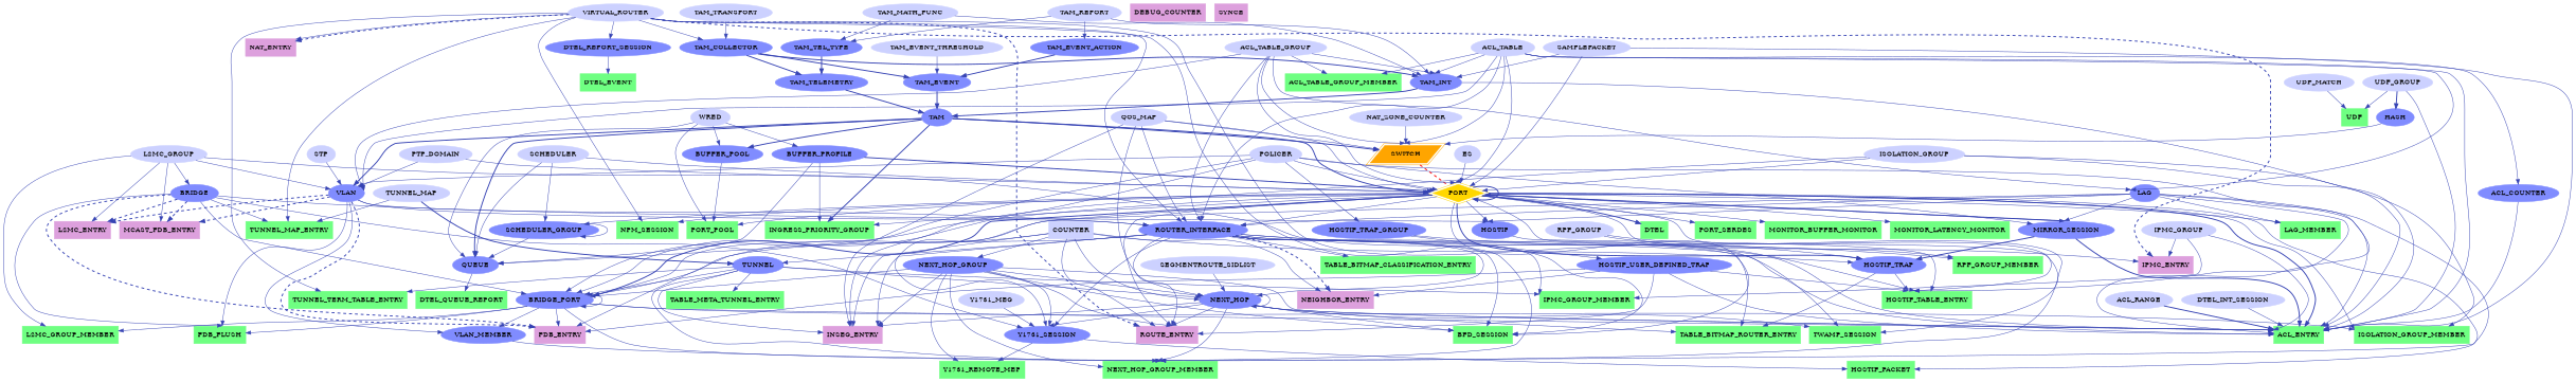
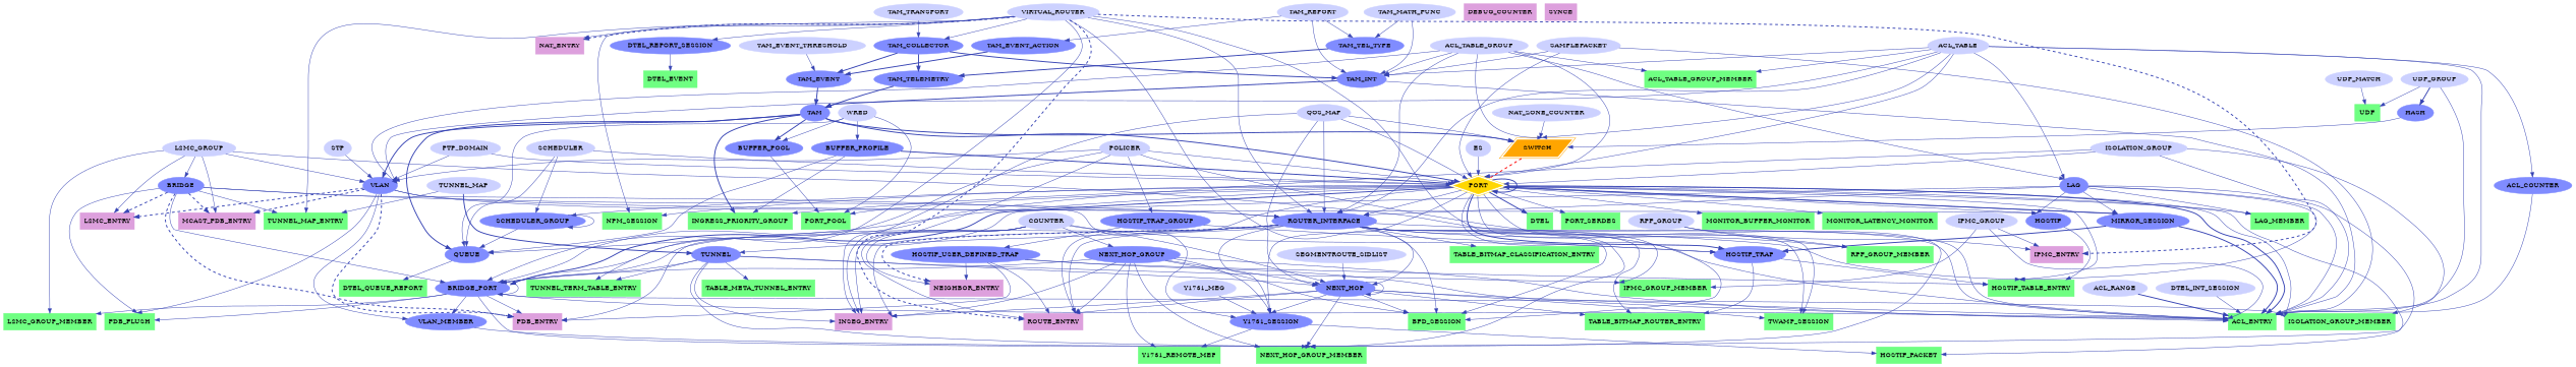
  digraph {
    node [color="0.650 0.500 1.000" style=filled]
    edge [color="0.650 0.700 0.700"]
    POLICER [color="0.650 0.200 1.000"]
    PORT [color=gold peripheries=2 shape=diamond]
    MIRROR_SESSION
    VLAN
    ACL_ENTRY [color="0.355 0.563 1.000" shape=rect]
    BRIDGE_PORT
    HOSTIF_TRAP_GROUP
    INSEG_ENTRY [color=plum shape=rect]
    ROUTER_INTERFACE
    HOSTIF
    QUEUE
    SCHEDULER_GROUP
    INGRESS_PRIORITY_GROUP [color="0.355 0.563 1.000" shape=rect]
    LAG_MEMBER [color="0.355 0.563 1.000" shape=rect]
    HOSTIF_TRAP
    HOSTIF_TABLE_ENTRY [color="0.355 0.563 1.000" shape=rect]
    ROUTE_ENTRY [color=plum shape=rect]
    HOSTIF_PACKET [color="0.355 0.563 1.000" shape=rect]
    Y1731_SESSION
    NEXT_HOP_GROUP_MEMBER [color="0.355 0.563 1.000" shape=rect]
    PORT_POOL [color="0.355 0.563 1.000" shape=rect]
    DTEL [color="0.355 0.563 1.000" shape=rect]
    BFD_SESSION [color="0.355 0.563 1.000" shape=rect]
    ISOLATION_GROUP_MEMBER [color="0.355 0.563 1.000" shape=rect]
    PORT_SERDES [color="0.355 0.563 1.000" shape=rect]
    TWAMP_SESSION [color="0.355 0.563 1.000" shape=rect]
    NPM_SESSION [color="0.355 0.563 1.000" shape=rect]
    MONITOR_BUFFER_MONITOR [color="0.355 0.563 1.000" shape=rect]
    MONITOR_LATENCY_MONITOR [color="0.355 0.563 1.000" shape=rect]
    FDB_ENTRY [color=plum shape=rect]
    VLAN_MEMBER
    FDB_FLUSH [color="0.355 0.563 1.000" shape=rect]
    L2MC_ENTRY [color=plum shape=rect]
    MCAST_FDB_ENTRY [color=plum shape=rect]
    L2MC_GROUP_MEMBER [color="0.355 0.563 1.000" shape=rect]
    HOSTIF_USER_DEFINED_TRAP
    NEXT_HOP
    TUNNEL
    NEIGHBOR_ENTRY [color=plum shape=rect]
    RPF_GROUP_MEMBER [color="0.355 0.563 1.000" shape=rect]
    IPMC_GROUP_MEMBER [color="0.355 0.563 1.000" shape=rect]
    TABLE_BITMAP_CLASSIFICATION_ENTRY [color="0.355 0.563 1.000" shape=rect]
    TABLE_BITMAP_ROUTER_ENTRY [color="0.355 0.563 1.000" shape=rect]
    DTEL_QUEUE_REPORT [color="0.355 0.563 1.000" shape=rect]
    Y1731_REMOTE_MEP [color="0.355 0.563 1.000" shape=rect]
    ACL_TABLE [color="0.650 0.200 1.000"]
    LAG
    ACL_COUNTER
    TAM_INT
    ACL_TABLE_GROUP_MEMBER [color="0.355 0.563 1.000" shape=rect]
    SWITCH [color=orange peripheries=2 shape=parallelogram]
    TAM
    ACL_TABLE_GROUP [color="0.650 0.200 1.000"]
    SAMPLEPACKET [color="0.650 0.200 1.000"]
    QOS_MAP [color="0.650 0.200 1.000"]
    SCHEDULER [color="0.650 0.200 1.000"]
    BUFFER_PROFILE
    ISOLATION_GROUP [color="0.650 0.200 1.000"]
    BUFFER_POOL
    PTP_DOMAIN [color="0.650 0.200 1.000"]
    ES [color="0.650 0.200 1.000"]
    TUNNEL_TERM_TABLE_ENTRY [color="0.355 0.563 1.000" shape=rect]
    TABLE_META_TUNNEL_ENTRY [color="0.355 0.563 1.000" shape=rect]
    SEGMENTROUTE_SIDLIST [color="0.650 0.200 1.000"]
-   COUNTER [color="0.650 0.200 1.000" shape=box]
+   COUNTER [color="0.650 0.200 1.000"]
    NEXT_HOP_GROUP
    VIRTUAL_ROUTER [color="0.650 0.200 1.000"]
    IPMC_ENTRY [color=plum shape=rect]
    TUNNEL_MAP_ENTRY [color="0.355 0.563 1.000" shape=rect]
    DTEL_REPORT_SESSION
    TAM_COLLECTOR
    NAT_ENTRY [color=plum shape=rect]
    DTEL_EVENT [color="0.355 0.563 1.000" shape=rect]
    TAM_TELEMETRY
    TAM_EVENT
    BRIDGE
    UDF_GROUP [color="0.650 0.200 1.000"]
    HASH
    UDF [color="0.355 0.563 1.000" shape=rect]
    ACL_RANGE [color="0.650 0.200 1.000"]
    L2MC_GROUP [color="0.650 0.200 1.000"]
    IPMC_GROUP [color="0.650 0.200 1.000"]
    DTEL_INT_SESSION [color="0.650 0.200 1.000"]
    WRED [color="0.650 0.200 1.000"]
    UDF_MATCH [color="0.650 0.200 1.000"]
    NAT_ZONE_COUNTER [color="0.650 0.200 1.000"]
    STP [color="0.650 0.200 1.000"]
    TUNNEL_MAP [color="0.650 0.200 1.000"]
    RPF_GROUP [color="0.650 0.200 1.000"]
    TAM_MATH_FUNC [color="0.650 0.200 1.000"]
    TAM_TEL_TYPE
    TAM_REPORT [color="0.650 0.200 1.000"]
    TAM_EVENT_ACTION
    TAM_TRANSPORT [color="0.650 0.200 1.000"]
    TAM_EVENT_THRESHOLD [color="0.650 0.200 1.000"]
    Y1731_MEG [color="0.650 0.200 1.000"]
    DEBUG_COUNTER [color=plum shape=rect]
    SYNCE [color=plum shape=rect]
    POLICER -> PORT
-   POLICER -> MIRROR_SESSION
    POLICER -> VLAN
    POLICER -> ACL_ENTRY
    POLICER -> BRIDGE_PORT
    POLICER -> HOSTIF_TRAP_GROUP
    POLICER -> INSEG_ENTRY
    PORT -> PORT [style=bold]
    PORT -> MIRROR_SESSION [samehead=SAI_MIRROR_SESSION_ATTR_MONITOR_PORT]
    PORT -> ACL_ENTRY [style=bold]
    PORT -> BRIDGE_PORT [samehead=SAI_BRIDGE_PORT_ATTR_PORT_ID style=bold]
    PORT -> ROUTER_INTERFACE [samehead=SAI_ROUTER_INTERFACE_ATTR_PORT_ID]
    PORT -> HOSTIF [samehead=SAI_HOSTIF_ATTR_OBJ_ID]
    PORT -> QUEUE
    PORT -> SCHEDULER_GROUP
    PORT -> INGRESS_PRIORITY_GROUP
    PORT -> LAG_MEMBER
    PORT -> HOSTIF_TRAP [style=bold]
    PORT -> HOSTIF_TABLE_ENTRY [samehead=SAI_HOSTIF_TABLE_ENTRY_ATTR_OBJ_ID]
    PORT -> ROUTE_ENTRY [samehead=SAI_ROUTE_ENTRY_ATTR_NEXT_HOP_ID]
    PORT -> HOSTIF_PACKET
    PORT -> Y1731_SESSION
    PORT -> NEXT_HOP_GROUP_MEMBER [samehead=SAI_NEXT_HOP_GROUP_MEMBER_ATTR_MONITORED_OBJECT]
    PORT -> PORT_POOL
    PORT -> DTEL [style=bold]
    PORT -> BFD_SESSION
    PORT -> ISOLATION_GROUP_MEMBER [samehead=SAI_ISOLATION_GROUP_MEMBER_ATTR_ISOLATION_OBJECT]
    PORT -> PORT_SERDES
    PORT -> TWAMP_SESSION
    PORT -> NPM_SESSION
    PORT -> MONITOR_BUFFER_MONITOR
    PORT -> MONITOR_LATENCY_MONITOR
    MIRROR_SESSION -> PORT [style=bold]
    MIRROR_SESSION -> ACL_ENTRY [style=bold]
    MIRROR_SESSION -> HOSTIF_TRAP [style=bold]
    VLAN -> ROUTER_INTERFACE
    VLAN -> HOSTIF [samehead=SAI_HOSTIF_ATTR_OBJ_ID]
    VLAN -> FDB_ENTRY [penwidth=2 style=dashed]
    VLAN -> VLAN_MEMBER
    VLAN -> FDB_FLUSH [samehead=SAI_FDB_FLUSH_ATTR_BV_ID]
    VLAN -> L2MC_ENTRY [penwidth=2 style=dashed]
    VLAN -> MCAST_FDB_ENTRY [penwidth=2 style=dashed]
    BRIDGE_PORT -> ACL_ENTRY [samehead=SAI_ACL_ENTRY_ATTR_ACTION_REDIRECT]
    BRIDGE_PORT -> BRIDGE_PORT
    BRIDGE_PORT -> NEXT_HOP_GROUP_MEMBER [samehead=SAI_NEXT_HOP_GROUP_MEMBER_ATTR_NEXT_HOP_ID]
    BRIDGE_PORT -> ISOLATION_GROUP_MEMBER [samehead=SAI_ISOLATION_GROUP_MEMBER_ATTR_ISOLATION_OBJECT]
    BRIDGE_PORT -> FDB_ENTRY
    BRIDGE_PORT -> VLAN_MEMBER
    BRIDGE_PORT -> FDB_FLUSH
    BRIDGE_PORT -> L2MC_GROUP_MEMBER
    HOSTIF_TRAP_GROUP -> HOSTIF_TRAP
    HOSTIF_TRAP_GROUP -> HOSTIF_USER_DEFINED_TRAP
    ROUTER_INTERFACE -> ACL_ENTRY
    ROUTER_INTERFACE -> BRIDGE_PORT
    ROUTER_INTERFACE -> INSEG_ENTRY [samehead=SAI_INSEG_ENTRY_ATTR_NEXT_HOP_ID]
    ROUTER_INTERFACE -> HOSTIF_TABLE_ENTRY [samehead=SAI_HOSTIF_TABLE_ENTRY_ATTR_OBJ_ID]
    ROUTER_INTERFACE -> ROUTE_ENTRY [samehead=SAI_ROUTE_ENTRY_ATTR_NEXT_HOP_ID]
    ROUTER_INTERFACE -> Y1731_SESSION
    ROUTER_INTERFACE -> NEXT_HOP_GROUP_MEMBER [samehead=SAI_NEXT_HOP_GROUP_MEMBER_ATTR_MONITORED_OBJECT]
    ROUTER_INTERFACE -> BFD_SESSION
    ROUTER_INTERFACE -> NEXT_HOP
    ROUTER_INTERFACE -> TUNNEL
    ROUTER_INTERFACE -> NEIGHBOR_ENTRY [penwidth=2 style=dashed]
    ROUTER_INTERFACE -> RPF_GROUP_MEMBER
    ROUTER_INTERFACE -> IPMC_GROUP_MEMBER [samehead=SAI_IPMC_GROUP_MEMBER_ATTR_IPMC_OUTPUT_ID]
    ROUTER_INTERFACE -> TABLE_BITMAP_CLASSIFICATION_ENTRY
    ROUTER_INTERFACE -> TABLE_BITMAP_ROUTER_ENTRY
    HOSTIF -> HOSTIF_TABLE_ENTRY
    QUEUE -> DTEL_QUEUE_REPORT
    SCHEDULER_GROUP -> QUEUE [samehead=SAI_QUEUE_ATTR_PARENT_SCHEDULER_NODE]
    SCHEDULER_GROUP -> SCHEDULER_GROUP [samehead=SAI_SCHEDULER_GROUP_ATTR_PARENT_NODE]
    HOSTIF_TRAP -> HOSTIF_TABLE_ENTRY [samehead=SAI_HOSTIF_TABLE_ENTRY_ATTR_TRAP_ID]
    HOSTIF_TRAP -> TABLE_BITMAP_ROUTER_ENTRY
    Y1731_SESSION -> HOSTIF_PACKET
    Y1731_SESSION -> Y1731_REMOTE_MEP
    VLAN_MEMBER -> NEXT_HOP_GROUP_MEMBER [samehead=SAI_NEXT_HOP_GROUP_MEMBER_ATTR_MONITORED_OBJECT]
    HOSTIF_USER_DEFINED_TRAP -> ACL_ENTRY
    HOSTIF_USER_DEFINED_TRAP -> HOSTIF_TABLE_ENTRY [samehead=SAI_HOSTIF_TABLE_ENTRY_ATTR_TRAP_ID]
    HOSTIF_USER_DEFINED_TRAP -> ROUTE_ENTRY
    HOSTIF_USER_DEFINED_TRAP -> FDB_ENTRY
    HOSTIF_USER_DEFINED_TRAP -> NEIGHBOR_ENTRY
    NEXT_HOP -> ACL_ENTRY [samehead=SAI_ACL_ENTRY_ATTR_ACTION_REDIRECT]
    NEXT_HOP -> INSEG_ENTRY [samehead=SAI_INSEG_ENTRY_ATTR_NEXT_HOP_ID]
    NEXT_HOP -> ROUTE_ENTRY [samehead=SAI_ROUTE_ENTRY_ATTR_NEXT_HOP_ID]
    NEXT_HOP -> Y1731_SESSION [samehead=SAI_Y1731_SESSION_ATTR_NEXT_HOP_ID]
    NEXT_HOP -> NEXT_HOP_GROUP_MEMBER [samehead=SAI_NEXT_HOP_GROUP_MEMBER_ATTR_NEXT_HOP_ID]
    NEXT_HOP -> BFD_SESSION [samehead=SAI_BFD_SESSION_ATTR_NEXT_HOP_ID]
    NEXT_HOP -> TWAMP_SESSION
    NEXT_HOP -> NEXT_HOP [samehead=SAI_NEXT_HOP_ATTR_NEXT_LEVEL_NEXT_HOP_ID]
    NEXT_HOP -> TABLE_BITMAP_ROUTER_ENTRY
    TUNNEL -> BRIDGE_PORT
    TUNNEL -> INSEG_ENTRY
    TUNNEL -> NEXT_HOP_GROUP_MEMBER [samehead=SAI_NEXT_HOP_GROUP_MEMBER_ATTR_MONITORED_OBJECT]
    TUNNEL -> NEXT_HOP
    TUNNEL -> IPMC_GROUP_MEMBER [samehead=SAI_IPMC_GROUP_MEMBER_ATTR_IPMC_OUTPUT_ID]
    TUNNEL -> TUNNEL_TERM_TABLE_ENTRY
    TUNNEL -> TABLE_META_TUNNEL_ENTRY
    ACL_TABLE -> PORT [samehead=SAI_PORT_ATTR_INGRESS_ACL]
    ACL_TABLE -> VLAN [samehead=SAI_VLAN_ATTR_INGRESS_ACL]
    ACL_TABLE -> ACL_ENTRY
    ACL_TABLE -> ROUTER_INTERFACE [samehead=SAI_ROUTER_INTERFACE_ATTR_INGRESS_ACL]
    ACL_TABLE -> LAG [samehead=SAI_LAG_ATTR_INGRESS_ACL]
    ACL_TABLE -> ACL_COUNTER
    ACL_TABLE -> TAM_INT [samehead=SAI_TAM_INT_ATTR_ACL_GROUP]
    ACL_TABLE -> ACL_TABLE_GROUP_MEMBER
    ACL_TABLE -> SWITCH [samehead=SAI_SWITCH_ATTR_INGRESS_ACL]
    LAG -> MIRROR_SESSION [samehead=SAI_MIRROR_SESSION_ATTR_MONITOR_PORT]
    LAG -> ACL_ENTRY [samehead=SAI_ACL_ENTRY_ATTR_FIELD_IN_PORT]
    LAG -> BRIDGE_PORT [samehead=SAI_BRIDGE_PORT_ATTR_PORT_ID]
    LAG -> ROUTER_INTERFACE [samehead=SAI_ROUTER_INTERFACE_ATTR_PORT_ID]
    LAG -> HOSTIF [samehead=SAI_HOSTIF_ATTR_OBJ_ID]
    LAG -> LAG_MEMBER
    LAG -> HOSTIF_TABLE_ENTRY [samehead=SAI_HOSTIF_TABLE_ENTRY_ATTR_OBJ_ID]
    LAG -> NEXT_HOP_GROUP_MEMBER [samehead=SAI_NEXT_HOP_GROUP_MEMBER_ATTR_MONITORED_OBJECT]
    ACL_COUNTER -> ACL_ENTRY
    TAM_INT -> ACL_ENTRY
    TAM_INT -> TAM [style=bold]
    SWITCH -> PORT [color=red dir=none penwidth=2.0 peripheries=2 style=dashed]
    TAM -> PORT [style=bold]
    TAM -> VLAN [style=bold]
    TAM -> QUEUE [style=bold]
    TAM -> INGRESS_PRIORITY_GROUP [style=bold]
    TAM -> SWITCH [style=bold]
    TAM -> BUFFER_POOL [style=bold]
    ACL_TABLE_GROUP -> PORT [samehead=SAI_PORT_ATTR_INGRESS_ACL]
    ACL_TABLE_GROUP -> VLAN [samehead=SAI_VLAN_ATTR_INGRESS_ACL]
    ACL_TABLE_GROUP -> ROUTER_INTERFACE [samehead=SAI_ROUTER_INTERFACE_ATTR_INGRESS_ACL]
    ACL_TABLE_GROUP -> LAG [samehead=SAI_LAG_ATTR_INGRESS_ACL]
    ACL_TABLE_GROUP -> TAM_INT [samehead=SAI_TAM_INT_ATTR_ACL_GROUP]
    ACL_TABLE_GROUP -> ACL_TABLE_GROUP_MEMBER
    ACL_TABLE_GROUP -> SWITCH [samehead=SAI_SWITCH_ATTR_INGRESS_ACL]
    SAMPLEPACKET -> PORT
    SAMPLEPACKET -> ACL_ENTRY
    SAMPLEPACKET -> TAM_INT
    QOS_MAP -> PORT
    QOS_MAP -> INSEG_ENTRY
    QOS_MAP -> ROUTER_INTERFACE
    QOS_MAP -> NEXT_HOP
    QOS_MAP -> SWITCH
    SCHEDULER -> PORT
    SCHEDULER -> QUEUE
    SCHEDULER -> SCHEDULER_GROUP
    BUFFER_PROFILE -> PORT [style=bold]
    BUFFER_PROFILE -> QUEUE
    BUFFER_PROFILE -> INGRESS_PRIORITY_GROUP
    ISOLATION_GROUP -> PORT
    ISOLATION_GROUP -> ACL_ENTRY
    ISOLATION_GROUP -> BRIDGE_PORT
    ISOLATION_GROUP -> ISOLATION_GROUP_MEMBER
    BUFFER_POOL -> PORT_POOL
    PTP_DOMAIN -> PORT
    PTP_DOMAIN -> VLAN
    ES -> PORT
    SEGMENTROUTE_SIDLIST -> NEXT_HOP
    COUNTER -> INSEG_ENTRY
    COUNTER -> HOSTIF_TRAP
    COUNTER -> ROUTE_ENTRY
    COUNTER -> FDB_ENTRY
    COUNTER -> NEXT_HOP
    COUNTER -> NEIGHBOR_ENTRY
    COUNTER -> NEXT_HOP_GROUP
    NEXT_HOP_GROUP -> ACL_ENTRY [samehead=SAI_ACL_ENTRY_ATTR_ACTION_REDIRECT]
    NEXT_HOP_GROUP -> BRIDGE_PORT
    NEXT_HOP_GROUP -> INSEG_ENTRY [samehead=SAI_INSEG_ENTRY_ATTR_NEXT_HOP_ID]
    NEXT_HOP_GROUP -> ROUTE_ENTRY [samehead=SAI_ROUTE_ENTRY_ATTR_NEXT_HOP_ID]
    NEXT_HOP_GROUP -> Y1731_SESSION [samehead=SAI_Y1731_SESSION_ATTR_NEXT_HOP_ID]
    NEXT_HOP_GROUP -> NEXT_HOP_GROUP_MEMBER
    NEXT_HOP_GROUP -> BFD_SESSION [samehead=SAI_BFD_SESSION_ATTR_NEXT_HOP_ID]
    NEXT_HOP_GROUP -> NEXT_HOP [samehead=SAI_NEXT_HOP_ATTR_NEXT_LEVEL_NEXT_HOP_ID]
    NEXT_HOP_GROUP -> Y1731_REMOTE_MEP
    VIRTUAL_ROUTER -> ROUTER_INTERFACE
    VIRTUAL_ROUTER -> ROUTE_ENTRY [penwidth=2 style=dashed]
    VIRTUAL_ROUTER -> BFD_SESSION
    VIRTUAL_ROUTER -> TWAMP_SESSION
    VIRTUAL_ROUTER -> NPM_SESSION
    VIRTUAL_ROUTER -> TUNNEL_TERM_TABLE_ENTRY
    VIRTUAL_ROUTER -> IPMC_ENTRY [penwidth=2 style=dashed]
    VIRTUAL_ROUTER -> TUNNEL_MAP_ENTRY
    VIRTUAL_ROUTER -> DTEL_REPORT_SESSION
    VIRTUAL_ROUTER -> TAM_COLLECTOR
    VIRTUAL_ROUTER -> NAT_ENTRY
    VIRTUAL_ROUTER -> NAT_ENTRY [penwidth=2 style=dashed]
    DTEL_REPORT_SESSION -> DTEL_EVENT
    TAM_COLLECTOR -> TAM_INT [style=bold]
    TAM_COLLECTOR -> TAM_TELEMETRY [style=bold]
    TAM_COLLECTOR -> TAM_EVENT [style=bold]
    TAM_TELEMETRY -> TAM [style=bold]
    TAM_EVENT -> TAM [style=bold]
    BRIDGE -> BRIDGE_PORT
    BRIDGE -> ROUTER_INTERFACE
    BRIDGE -> Y1731_SESSION
    BRIDGE -> FDB_ENTRY [penwidth=2 style=dashed]
    BRIDGE -> FDB_FLUSH [samehead=SAI_FDB_FLUSH_ATTR_BV_ID]
    BRIDGE -> L2MC_ENTRY [penwidth=2 style=dashed]
    BRIDGE -> MCAST_FDB_ENTRY [penwidth=2 style=dashed]
    BRIDGE -> TUNNEL_MAP_ENTRY
    UDF_GROUP -> ACL_ENTRY
    UDF_GROUP -> HASH [style=bold]
    UDF_GROUP -> UDF
    HASH -> SWITCH
    ACL_RANGE -> ACL_ENTRY [style=bold]
    L2MC_GROUP -> VLAN
    L2MC_GROUP -> ACL_ENTRY [samehead=SAI_ACL_ENTRY_ATTR_ACTION_REDIRECT]
    L2MC_GROUP -> L2MC_ENTRY
    L2MC_GROUP -> MCAST_FDB_ENTRY
    L2MC_GROUP -> L2MC_GROUP_MEMBER
    L2MC_GROUP -> BRIDGE
    IPMC_GROUP -> ACL_ENTRY [samehead=SAI_ACL_ENTRY_ATTR_ACTION_REDIRECT]
    IPMC_GROUP -> IPMC_GROUP_MEMBER
    IPMC_GROUP -> IPMC_ENTRY
    DTEL_INT_SESSION -> ACL_ENTRY
    WRED -> QUEUE
    WRED -> PORT_POOL
    WRED -> BUFFER_PROFILE
    WRED -> BUFFER_POOL
    UDF_MATCH -> UDF
    NAT_ZONE_COUNTER -> SWITCH
    STP -> VLAN
    TUNNEL_MAP -> TUNNEL [style=bold]
    TUNNEL_MAP -> TUNNEL_MAP_ENTRY
    RPF_GROUP -> RPF_GROUP_MEMBER
    RPF_GROUP -> IPMC_ENTRY
    TAM_MATH_FUNC -> TAM_INT
    TAM_MATH_FUNC -> TAM_TEL_TYPE
    TAM_TEL_TYPE -> TAM_TELEMETRY [style=bold]
    TAM_REPORT -> TAM_INT
    TAM_REPORT -> TAM_TEL_TYPE
    TAM_REPORT -> TAM_EVENT_ACTION
    TAM_EVENT_ACTION -> TAM_EVENT [style=bold]
    TAM_TRANSPORT -> TAM_COLLECTOR
    TAM_EVENT_THRESHOLD -> TAM_EVENT
    Y1731_MEG -> Y1731_SESSION
  }
